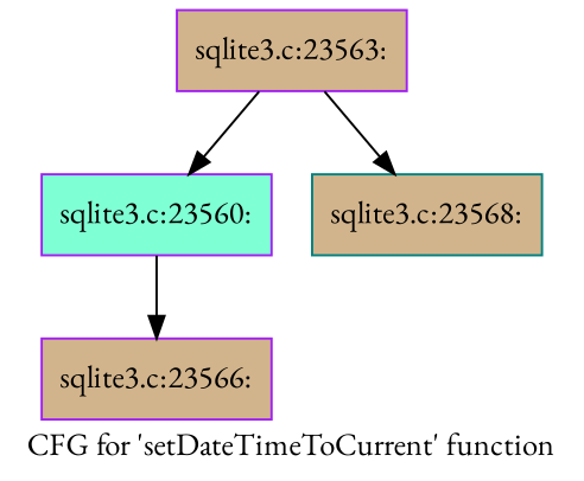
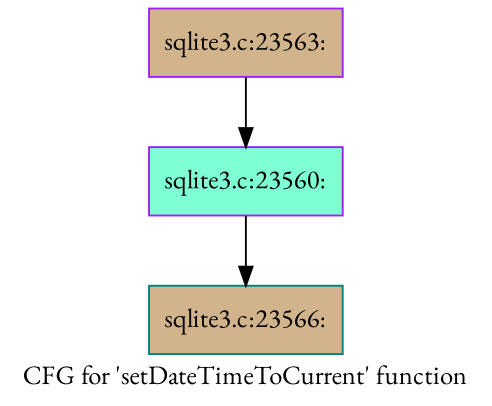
  digraph {
    fontname="EB Garamond"
    label="CFG for 'setDateTimeToCurrent' function"
    node [color=purple fillcolor=tan fontname="EB Garamond" shape=record style=filled]
    edge [fontname="EB Garamond"]
    n1 [fillcolor=aquamarine label="{sqlite3.c:23560:}"]
-   n2 [label="{sqlite3.c:23566:}"]
+   n2 [color=teal label="{sqlite3.c:23566:}"]
    n3 [label="{sqlite3.c:23563:}"]
-   n4 [color=teal label="{sqlite3.c:23568:}"]
    n1 -> n2
    n3 -> n1
-   n3 -> n4
  }
